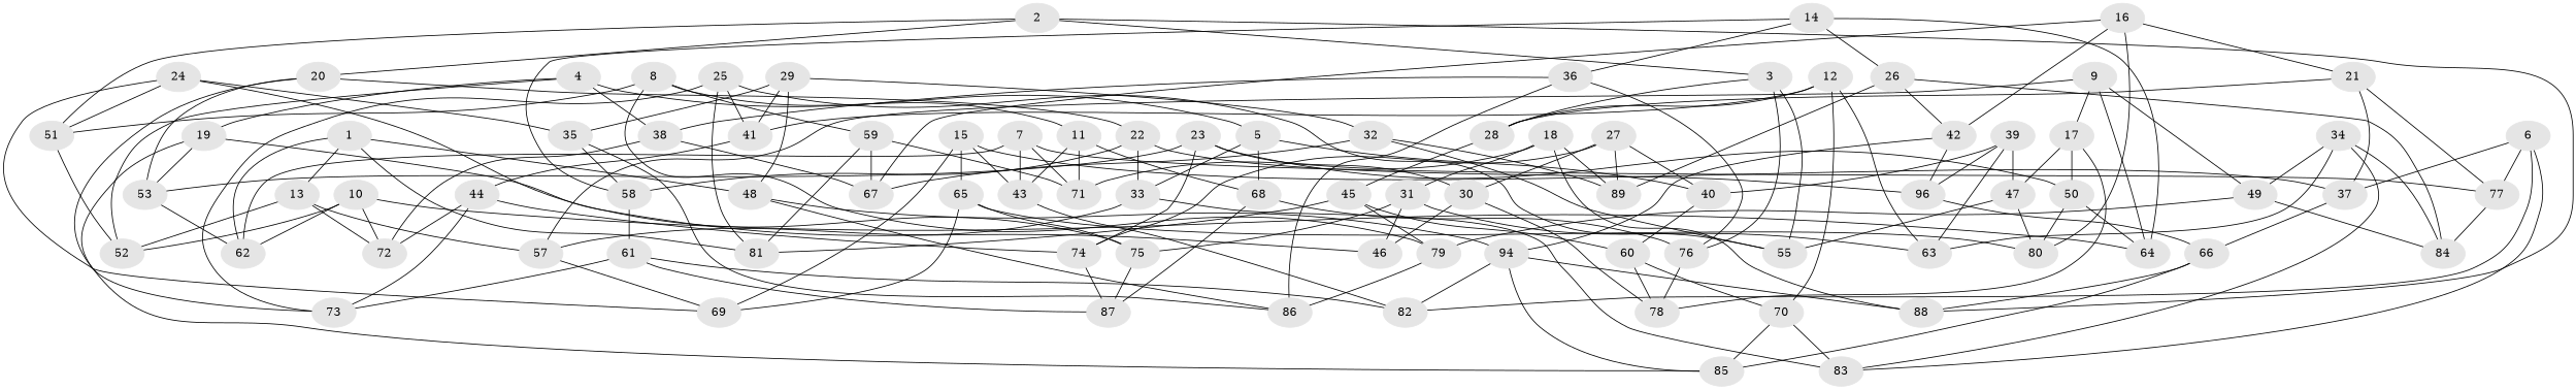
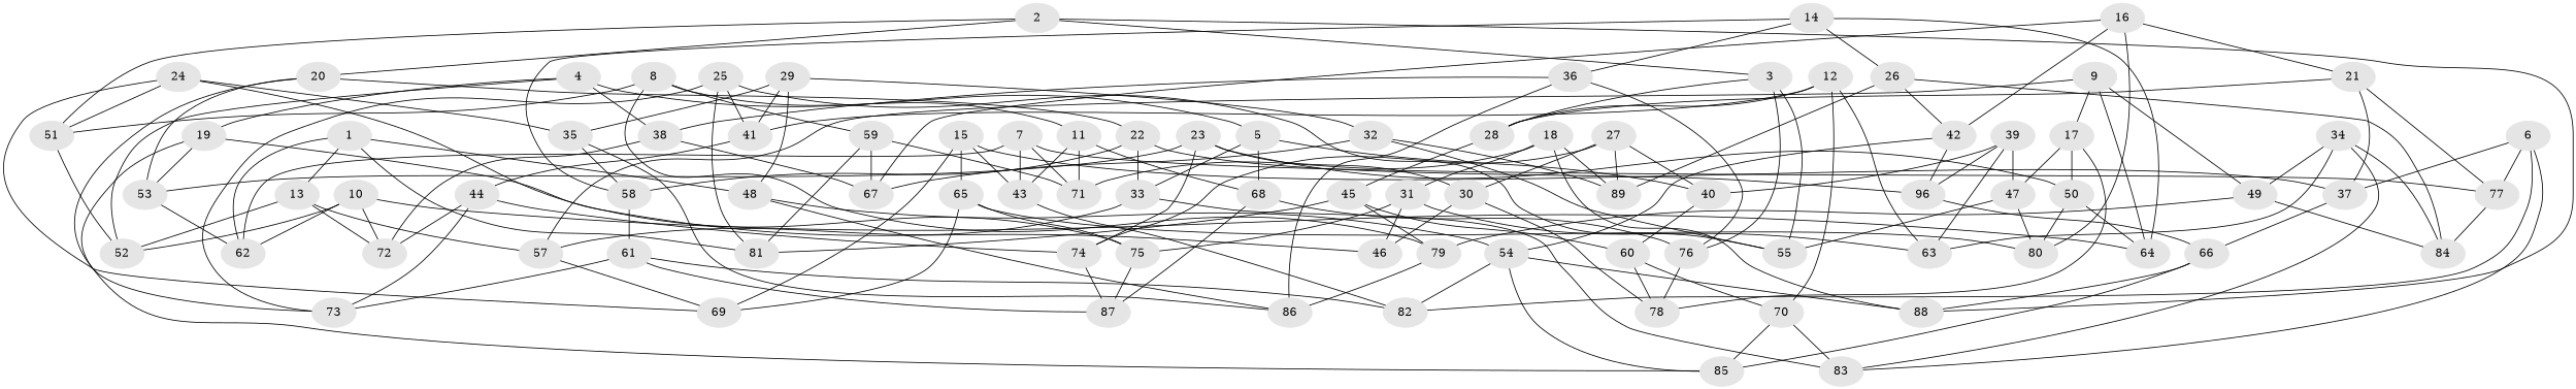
  graph {
    node [color=gray90 style=filled]
    1
    13
    48
    62
    81
    52
    57
    72
    86
-   54 [label=94]
+   54
    2
    3
    20
    51
    88
    28
    55
    76
    53
    22
    73
    45
    78
    4
    5
    19
    38
    33
    40
    68
    46
    85
    67
    83
    60
    87
    6
    37
    77
    82
    66
    84
    7
    43
    71
    8
    11
    59
    79
    9
    17
    49
    64
    47
    50
    69
    10
    12
    41
    63
    70
    44
    14
    26
    36
    58
    42
    89
    61
    15
    65
    80
    75
    16
    21
    n76 [label=96]
    18
    31
    23
    30
    74
    24
    35
    25
    27
    29
    32
    34
    39
    1 -- 13
    1 -- 48
    1 -- 62
    1 -- 81
    13 -- 52
    13 -- 57
    13 -- 72
    48 -- 86
    48 -- 54
    57 -- 69
    54 -- 88
    54 -- 85
    54 -- 82
    2 -- 3
    2 -- 20
    2 -- 51
    2 -- 88
    3 -- 28
    3 -- 55
    3 -- 76
    20 -- 53
    20 -- 22
    20 -- 73
    51 -- 52
    28 -- 45
    76 -- 78
    53 -- 62
    22 -- 33
    22 -- 58
    22 -- n76
    45 -- 81
    45 -- 60
    45 -- 79
    4 -- 52
    4 -- 5
    4 -- 19
    4 -- 38
    5 -- 33
    5 -- 40
    5 -- 68
    19 -- 53
    19 -- 46
    19 -- 85
    38 -- 72
    38 -- 67
    33 -- 57
    33 -- 83
    40 -- 60
    68 -- 76
    68 -- 87
    60 -- 78
    60 -- 70
    6 -- 83
    6 -- 37
    6 -- 77
    6 -- 82
    37 -- 66
    77 -- 84
    66 -- 88
    66 -- 85
    7 -- 62
    7 -- 77
    7 -- 43
    7 -- 71
    43 -- 82
    8 -- 51
    8 -- 11
    8 -- 59
    8 -- 79
    11 -- 68
    11 -- 43
    11 -- 71
    59 -- 81
    59 -- 67
    59 -- 71
    79 -- 86
    9 -- 57
    9 -- 17
    9 -- 49
    9 -- 64
    17 -- 78
    17 -- 47
    17 -- 50
    49 -- 84
    49 -- 79
    47 -- 55
    47 -- 80
    50 -- 64
    50 -- 80
    10 -- 62
    10 -- 52
    10 -- 72
    10 -- 64
    12 -- 28
    12 -- 41
    12 -- 63
    12 -- 70
    41 -- 44
    70 -- 85
    70 -- 83
    44 -- 72
    44 -- 73
    44 -- 74
    14 -- 64
    14 -- 26
    14 -- 36
    14 -- 58
    26 -- 84
    26 -- 42
    26 -- 89
    36 -- 86
    36 -- 76
    36 -- 38
    58 -- 61
    42 -- 54
    42 -- n76
    61 -- 73
    61 -- 87
    61 -- 82
    15 -- 37
    15 -- 43
    15 -- 69
    15 -- 65
    65 -- 69
    65 -- 80
    65 -- 75
    75 -- 87
    16 -- 67
    16 -- 42
    16 -- 80
    16 -- 21
    21 -- 28
    21 -- 37
    21 -- 77
    n76 -- 66
    18 -- 88
    18 -- 71
    18 -- 89
    18 -- 31
    31 -- 46
    31 -- 63
    31 -- 75
    23 -- 53
    23 -- 50
    23 -- 30
    23 -- 74
    30 -- 78
    30 -- 46
    74 -- 87
    24 -- 51
    24 -- 69
    24 -- 75
    24 -- 35
    35 -- 86
    35 -- 58
    25 -- 81
    25 -- 55
    25 -- 73
    25 -- 41
    27 -- 40
    27 -- 89
    27 -- 30
    27 -- 74
    29 -- 48
    29 -- 41
    29 -- 35
    29 -- 32
    32 -- 55
    32 -- 67
    32 -- 89
    34 -- 83
    34 -- 84
    34 -- 49
    34 -- 63
    39 -- 40
    39 -- 47
    39 -- 63
    39 -- n76
  }
